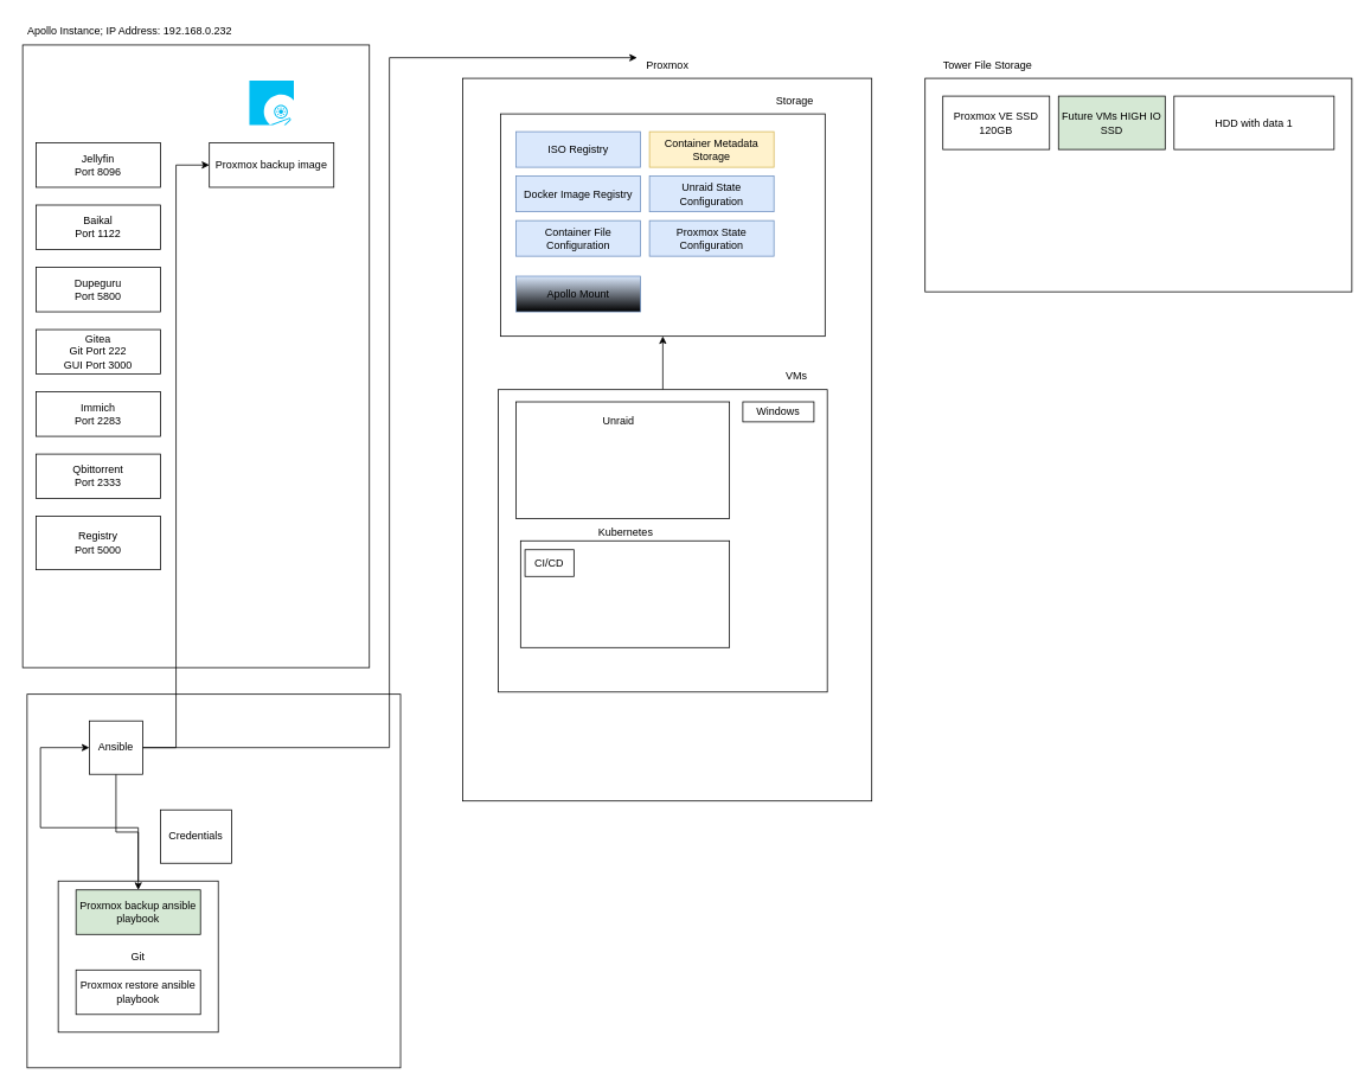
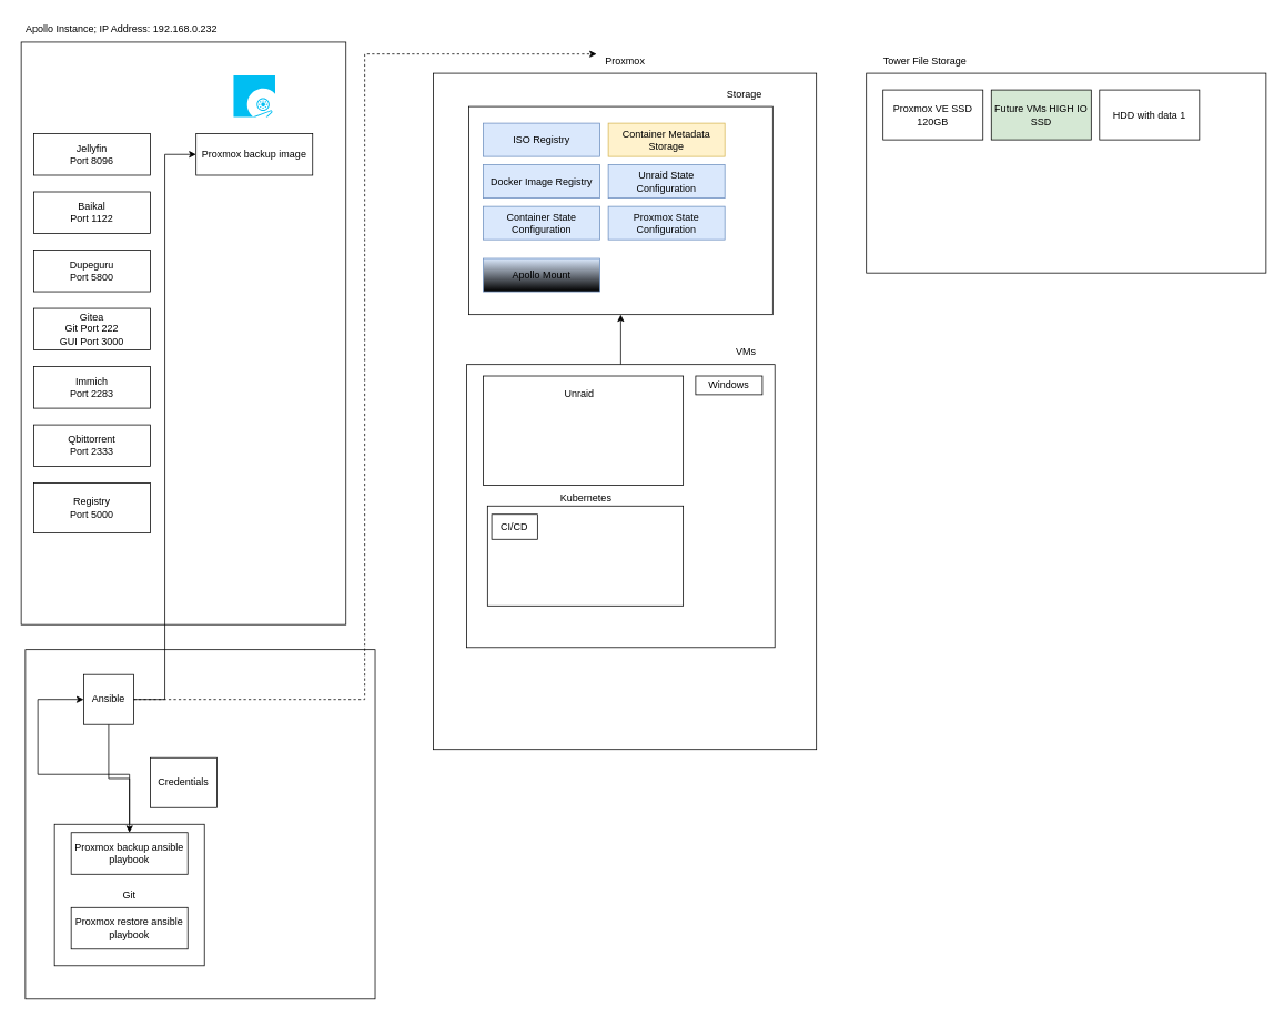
  <mxCell id="0" />
  <mxCell id="1" parent="0" />
  <mxCell id="2" value="" style="whiteSpace=wrap;html=1;aspect=fixed;" vertex="1" parent="1"><mxGeometry x="30" y="780" width="420" height="420" as="geometry" /></mxCell>
  <mxCell id="3" value="" style="rounded=0;whiteSpace=wrap;html=1;" vertex="1" parent="1"><mxGeometry x="520" y="87.5" width="460" height="812.5" as="geometry" /></mxCell>
  <mxCell id="4" value="" style="rounded=0;whiteSpace=wrap;html=1;" vertex="1" parent="1"><mxGeometry x="25" y="50" width="390" height="700" as="geometry" /></mxCell>
  <mxCell id="5" value="Apollo Instance; IP Address: 192.168.0.232" style="text;html=1;align=center;verticalAlign=middle;resizable=0;points=[];autosize=1;strokeColor=none;fillColor=none;" vertex="1" parent="1"><mxGeometry x="20" y="20" width="250" height="30" as="geometry" /></mxCell>
  <mxCell id="6" value="" style="shape=image;html=1;verticalAlign=top;verticalLabelPosition=bottom;labelBackgroundColor=#ffffff;imageAspect=0;aspect=fixed;image=https://cdn1.iconfinder.com/data/icons/unicons-line-vol-3/24/docker-128.png" vertex="1" parent="1"><mxGeometry x="65" y="70" width="90" height="90" as="geometry" /></mxCell>
  <mxCell id="7" value="&lt;div&gt;Jellyfin&lt;br&gt; Port 8096&lt;/div&gt;" style="rounded=0;whiteSpace=wrap;html=1;" vertex="1" parent="1"><mxGeometry x="40" y="160" width="140" height="50" as="geometry" /></mxCell>
  <mxCell id="8" value="&lt;div&gt;Baikal&lt;br&gt; Port 1122&lt;/div&gt;" style="rounded=0;whiteSpace=wrap;html=1;" vertex="1" parent="1"><mxGeometry x="40" y="230" width="140" height="50" as="geometry" /></mxCell>
  <mxCell id="9" value="&lt;div&gt;Dupeguru&lt;br&gt; Port 5800&lt;/div&gt;" style="rounded=0;whiteSpace=wrap;html=1;" vertex="1" parent="1"><mxGeometry x="40" y="300" width="140" height="50" as="geometry" /></mxCell>
  <mxCell id="10" value="&lt;div&gt;Gitea&lt;br&gt; Git Port 222&lt;br&gt;GUI Port 3000&lt;br&gt;&lt;/div&gt;" style="rounded=0;whiteSpace=wrap;html=1;" vertex="1" parent="1"><mxGeometry x="40" y="370" width="140" height="50" as="geometry" /></mxCell>
  <mxCell id="11" value="&lt;div&gt;Immich&lt;br&gt; Port 2283&lt;br&gt;&lt;/div&gt;" style="rounded=0;whiteSpace=wrap;html=1;" vertex="1" parent="1"><mxGeometry x="40" y="440" width="140" height="50" as="geometry" /></mxCell>
  <mxCell id="12" value="&lt;div&gt;Qbittorrent&lt;br&gt; Port 2333&lt;br&gt;&lt;/div&gt;" style="rounded=0;whiteSpace=wrap;html=1;" vertex="1" parent="1"><mxGeometry x="40" y="510" width="140" height="50" as="geometry" /></mxCell>
  <mxCell id="13" value="&lt;div&gt;Registry&lt;br&gt; Port 5000&lt;/div&gt;" style="rounded=0;whiteSpace=wrap;html=1;" vertex="1" parent="1"><mxGeometry x="40" y="580" width="140" height="60" as="geometry" /></mxCell>
  <mxCell id="14" style="edgeStyle=orthogonalEdgeStyle;rounded=0;orthogonalLoop=1;jettySize=auto;html=1;entryX=0;entryY=0.5;entryDx=0;entryDy=0;" edge="1" parent="1" source="15" target="18"><mxGeometry relative="1" as="geometry" /></mxCell>
  <mxCell id="15" value="&lt;div&gt;Git&lt;br&gt;&lt;/div&gt;" style="rounded=0;whiteSpace=wrap;html=1;" vertex="1" parent="1"><mxGeometry x="65" y="990" width="180" height="170" as="geometry" /></mxCell>
  <mxCell id="16" style="edgeStyle=orthogonalEdgeStyle;rounded=0;orthogonalLoop=1;jettySize=auto;html=1;" edge="1" parent="1" source="18" target="47"><mxGeometry relative="1" as="geometry" /></mxCell>
  <mxCell id="17" style="edgeStyle=orthogonalEdgeStyle;rounded=0;orthogonalLoop=1;jettySize=auto;html=1;entryX=0;entryY=0.5;entryDx=0;entryDy=0;" edge="1" parent="1" source="18" target="45"><mxGeometry relative="1" as="geometry" /></mxCell>
  <mxCell id="18" value="Ansible" style="rounded=0;whiteSpace=wrap;html=1;" vertex="1" parent="1"><mxGeometry x="100" y="810" width="60" height="60" as="geometry" /></mxCell>
  <mxCell id="19" value="Proxmox" style="text;html=1;align=center;verticalAlign=middle;resizable=0;points=[];autosize=1;strokeColor=none;fillColor=none;" vertex="1" parent="1"><mxGeometry x="715" y="57.5" width="70" height="30" as="geometry" /></mxCell>
  <mxCell id="20" style="edgeStyle=orthogonalEdgeStyle;rounded=0;orthogonalLoop=1;jettySize=auto;html=1;" edge="1" parent="1" source="21" target="29"><mxGeometry relative="1" as="geometry" /></mxCell>
  <mxCell id="21" value="" style="rounded=0;whiteSpace=wrap;html=1;" vertex="1" parent="1"><mxGeometry x="560" y="437.5" width="370" height="340" as="geometry" /></mxCell>
  <mxCell id="22" value="VMs" style="text;html=1;align=center;verticalAlign=middle;resizable=0;points=[];autosize=1;strokeColor=none;fillColor=none;" vertex="1" parent="1"><mxGeometry x="870" y="407.5" width="50" height="30" as="geometry" /></mxCell>
  <mxCell id="23" value="Windows" style="rounded=0;whiteSpace=wrap;html=1;" vertex="1" parent="1"><mxGeometry x="835" y="451.25" width="80" height="22.5" as="geometry" /></mxCell>
  <mxCell id="24" value="" style="rounded=0;whiteSpace=wrap;html=1;" vertex="1" parent="1"><mxGeometry x="580" y="451.25" width="240" height="131.25" as="geometry" /></mxCell>
  <mxCell id="25" value="Unraid" style="text;html=1;align=center;verticalAlign=middle;resizable=0;points=[];autosize=1;strokeColor=none;fillColor=none;" vertex="1" parent="1"><mxGeometry x="665" y="457.5" width="60" height="30" as="geometry" /></mxCell>
  <mxCell id="26" value="" style="rounded=0;whiteSpace=wrap;html=1;" vertex="1" parent="1"><mxGeometry x="585" y="607.5" width="235" height="120" as="geometry" /></mxCell>
  <mxCell id="27" value="Kubernetes" style="text;html=1;align=center;verticalAlign=middle;resizable=0;points=[];autosize=1;strokeColor=none;fillColor=none;" vertex="1" parent="1"><mxGeometry x="662.5" y="582.5" width="80" height="30" as="geometry" /></mxCell>
  <mxCell id="28" value="CI/CD" style="rounded=0;whiteSpace=wrap;html=1;" vertex="1" parent="1"><mxGeometry x="590" y="617.5" width="55" height="30" as="geometry" /></mxCell>
  <mxCell id="29" value="" style="rounded=0;whiteSpace=wrap;html=1;" vertex="1" parent="1"><mxGeometry x="562.5" y="127.5" width="365" height="250" as="geometry" /></mxCell>
  <mxCell id="30" value="Storage" style="text;html=1;align=center;verticalAlign=middle;resizable=0;points=[];autosize=1;strokeColor=none;fillColor=none;" vertex="1" parent="1"><mxGeometry x="857.5" y="97.5" width="70" height="30" as="geometry" /></mxCell>
  <mxCell id="31" value="ISO Registry" style="rounded=0;whiteSpace=wrap;html=1;fillColor=#dae8fc;strokeColor=#6c8ebf;" vertex="1" parent="1"><mxGeometry x="580" y="147.5" width="140" height="40" as="geometry" /></mxCell>
  <mxCell id="32" value="Credentials" style="rounded=0;whiteSpace=wrap;html=1;" vertex="1" parent="1"><mxGeometry x="180" y="910" width="80" height="60" as="geometry" /></mxCell>
  <mxCell id="33" value="Docker Image Registry" style="rounded=0;whiteSpace=wrap;html=1;fillColor=#dae8fc;strokeColor=#6c8ebf;" vertex="1" parent="1"><mxGeometry x="580" y="197.5" width="140" height="40" as="geometry" /></mxCell>
  <mxCell id="34" value="Container Metadata Storage" style="rounded=0;whiteSpace=wrap;html=1;fillColor=#FFF2CC;strokeColor=#d6b656;" vertex="1" parent="1"><mxGeometry x="730" y="147.5" width="140" height="40" as="geometry" /></mxCell>
  <mxCell id="35" value="Unraid State Configuration" style="rounded=0;whiteSpace=wrap;html=1;fillColor=#dae8fc;strokeColor=#6c8ebf;" vertex="1" parent="1"><mxGeometry x="730" y="197.5" width="140" height="40" as="geometry" /></mxCell>
- <mxCell id="36" value="Container File Configuration" style="rounded=0;whiteSpace=wrap;html=1;fillColor=#dae8fc;strokeColor=#6c8ebf;" vertex="1" parent="1"><mxGeometry x="580" y="247.5" width="140" height="40" as="geometry" /></mxCell>
+ <mxCell id="36" value="Container State Configuration" style="rounded=0;whiteSpace=wrap;html=1;fillColor=#dae8fc;strokeColor=#6c8ebf;" vertex="1" parent="1"><mxGeometry x="580" y="247.5" width="140" height="40" as="geometry" /></mxCell>
  <mxCell id="37" value="Proxmox State Configuration" style="rounded=0;whiteSpace=wrap;html=1;fillColor=#dae8fc;strokeColor=#6c8ebf;" vertex="1" parent="1"><mxGeometry x="730" y="247.5" width="140" height="40" as="geometry" /></mxCell>
  <mxCell id="38" value="" style="rounded=0;whiteSpace=wrap;html=1;" vertex="1" parent="1"><mxGeometry x="1040" y="87.5" width="480" height="240" as="geometry" /></mxCell>
  <mxCell id="39" value="Tower File Storage" style="text;html=1;align=center;verticalAlign=middle;resizable=0;points=[];autosize=1;strokeColor=none;fillColor=none;" vertex="1" parent="1"><mxGeometry x="1050" y="57.5" width="120" height="30" as="geometry" /></mxCell>
  <mxCell id="40" value="Proxmox VE SSD 120GB" style="rounded=0;whiteSpace=wrap;html=1;" vertex="1" parent="1"><mxGeometry x="1060" y="107.5" width="120" height="60" as="geometry" /></mxCell>
  <mxCell id="41" value="Future VMs HIGH IO SSD" style="rounded=0;whiteSpace=wrap;html=1;fillColor=#d5e8d4;" vertex="1" parent="1"><mxGeometry x="1190" y="107.5" width="120" height="60" as="geometry" /></mxCell>
- <mxCell id="42" value="HDD with data 1" style="rounded=0;whiteSpace=wrap;html=1;" vertex="1" parent="1"><mxGeometry x="1320" y="107.5" width="180" height="60" as="geometry" /></mxCell>
- <mxCell id="43" style="edgeStyle=orthogonalEdgeStyle;rounded=0;orthogonalLoop=1;jettySize=auto;html=1;entryX=0.014;entryY=0.228;entryDx=0;entryDy=0;entryPerimeter=0;" edge="1" parent="1" source="18" target="19"><mxGeometry relative="1" as="geometry" /></mxCell>
+ <mxCell id="42" value="HDD with data 1" style="rounded=0;whiteSpace=wrap;html=1;" vertex="1" parent="1"><mxGeometry x="1320" y="107.5" width="120" height="60" as="geometry" /></mxCell>
+ <mxCell id="43" style="edgeStyle=orthogonalEdgeStyle;rounded=0;orthogonalLoop=1;jettySize=auto;html=1;entryX=0.014;entryY=0.228;entryDx=0;entryDy=0;entryPerimeter=0;dashed=1;" edge="1" parent="1" source="18" target="19"><mxGeometry relative="1" as="geometry" /></mxCell>
  <mxCell id="44" value="" style="verticalLabelPosition=bottom;html=1;verticalAlign=top;align=center;strokeColor=none;fillColor=#00BEF2;shape=mxgraph.azure.operating_system_image;" vertex="1" parent="1"><mxGeometry x="280" y="90" width="50" height="50" as="geometry" /></mxCell>
  <mxCell id="45" value="Proxmox backup image" style="rounded=0;whiteSpace=wrap;html=1;" vertex="1" parent="1"><mxGeometry x="235" y="160" width="140" height="50" as="geometry" /></mxCell>
  <mxCell id="46" value="Proxmox restore ansible playbook" style="rounded=0;whiteSpace=wrap;html=1;" vertex="1" parent="1"><mxGeometry x="85" y="1090" width="140" height="50" as="geometry" /></mxCell>
- <mxCell id="47" value="Proxmox backup ansible playbook" style="rounded=0;whiteSpace=wrap;html=1;fillColor=#d5e8d4;" vertex="1" parent="1"><mxGeometry x="85" y="1000" width="140" height="50" as="geometry" /></mxCell>
+ <mxCell id="47" value="Proxmox backup ansible playbook" style="rounded=0;whiteSpace=wrap;html=1;" vertex="1" parent="1"><mxGeometry x="85" y="1000" width="140" height="50" as="geometry" /></mxCell>
  <mxCell id="48" value="Apollo Mount" style="rounded=0;whiteSpace=wrap;html=1;fillColor=#dae8fc;strokeColor=#6c8ebf;gradientColor=default;" vertex="1" parent="1"><mxGeometry x="580" y="310" width="140" height="40" as="geometry" /></mxCell>
